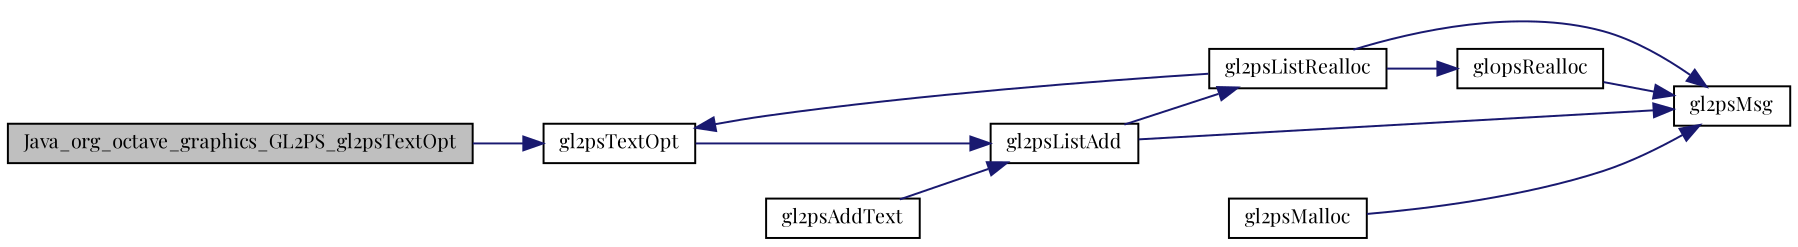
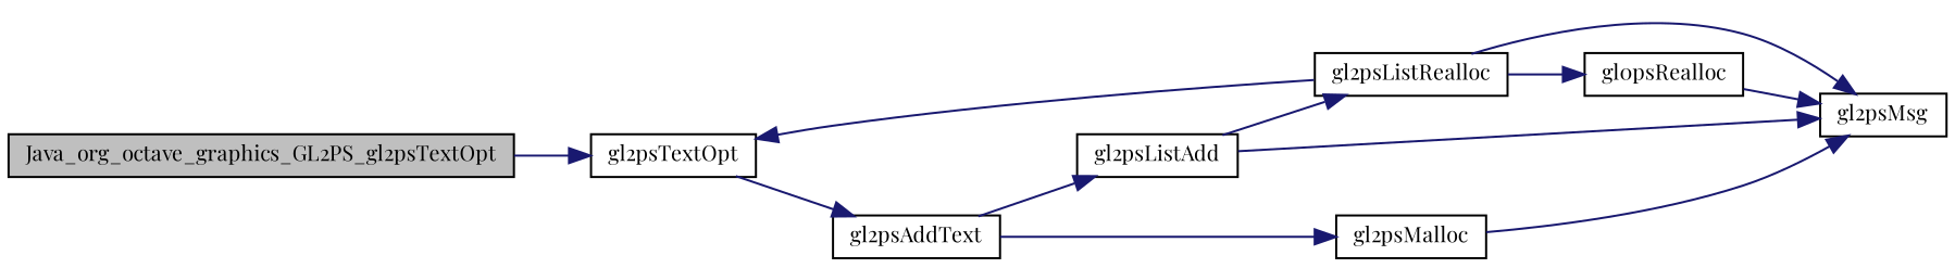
  digraph {
    fontname="Playfair Display"
    rankdir=LR
    node [color=black fillcolor=white fontname="Playfair Display" fontsize=10 shape=record style=filled]
    edge [color=midnightblue fontname="Playfair Display" fontsize=10 labelfontname=FreeSans labelfontsize=10 style=solid]
    n1 [fillcolor=grey75 fontcolor=black height=0.2 label=Java_org_octave_graphics_GL2PS_gl2psTextOpt width=0.4]
    n2 [height=0.2 label=gl2psTextOpt width=0.4]
    n3 [height=0.2 label=gl2psAddText width=0.4]
    n4 [height=0.2 label=gl2psListAdd width=0.4]
    n5 [height=0.2 label=gl2psMalloc width=0.4]
    n6 [height=0.2 label=gl2psListRealloc width=0.4]
    n7 [height=0.2 label=gl2psMsg width=0.4]
    n8 [height=0.2 label=gl0psRealloc width=0.4]
    n1 -> n2
-   n2 -> n4
+   n2 -> n3
    n3 -> n4
+   n3 -> n5
    n4 -> n6
    n4 -> n7
    n5 -> n7
    n6 -> n2
    n6 -> n7
    n6 -> n8
    n8 -> n7
  }
